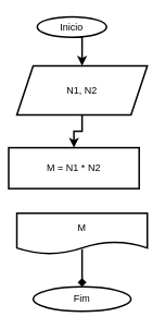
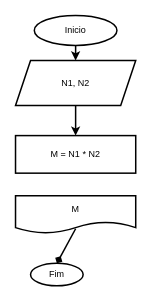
  <mxCell id="0" />
  <mxCell id="1" parent="0" />
  <mxCell id="2" style="edgeStyle=orthogonalEdgeStyle;rounded=0;orthogonalLoop=1;jettySize=auto;html=1;exitX=0.5;exitY=1;exitDx=0;exitDy=0;entryX=0.5;entryY=0;entryDx=0;entryDy=0;strokeWidth=2;" parent="1" source="3" target="9" edge="1"><mxGeometry relative="1" as="geometry" /></mxCell>
- <mxCell id="3" value="Inicio" style="ellipse;whiteSpace=wrap;html=1;strokeWidth=2;" parent="1" vertex="1"><mxGeometry x="45" y="20" width="85" height="25" as="geometry" /></mxCell>
- <mxCell id="4" value="M = N1 * N2" style="rounded=0;whiteSpace=wrap;html=1;strokeWidth=2;" parent="1" vertex="1"><mxGeometry x="10" y="180" width="160" height="50" as="geometry" /></mxCell>
+ <mxCell id="3" value="Inicio" style="ellipse;whiteSpace=wrap;html=1;strokeWidth=2;" parent="1" vertex="1"><mxGeometry x="45" y="20" width="110" height="40" as="geometry" /></mxCell>
+ <mxCell id="4" value="M = N1 * N2" style="rounded=0;whiteSpace=wrap;html=1;strokeWidth=2;" parent="1" vertex="1"><mxGeometry x="20" y="180" width="160" height="50" as="geometry" /></mxCell>
  <mxCell id="5" value="M" style="shape=document;whiteSpace=wrap;html=1;boundedLbl=1;strokeWidth=2;" parent="1" vertex="1"><mxGeometry x="20" y="260" width="160" height="50" as="geometry" /></mxCell>
- <mxCell id="6" value="Fim" style="ellipse;whiteSpace=wrap;html=1;strokeWidth=2;" parent="1" vertex="1"><mxGeometry x="40" y="350" width="120" height="30" as="geometry" /></mxCell>
+ <mxCell id="6" value="Fim" style="ellipse;whiteSpace=wrap;html=1;strokeWidth=2;" parent="1" vertex="1"><mxGeometry x="40" y="350" width="70" height="30" as="geometry" /></mxCell>
  <mxCell id="7" value="" style="endArrow=diamond;html=1;exitX=0.5;exitY=0.88;exitDx=0;exitDy=0;exitPerimeter=0;entryX=0.5;entryY=0;entryDx=0;entryDy=0;strokeWidth=2;" parent="1" source="5" target="6" edge="1"><mxGeometry width="50" height="50" relative="1" as="geometry"><mxPoint x="90" y="390" as="sourcePoint" /><mxPoint x="140" y="340" as="targetPoint" /></mxGeometry></mxCell>
  <mxCell id="8" style="edgeStyle=orthogonalEdgeStyle;rounded=0;orthogonalLoop=1;jettySize=auto;html=1;exitX=0.5;exitY=1;exitDx=0;exitDy=0;entryX=0.5;entryY=0;entryDx=0;entryDy=0;strokeWidth=2;" parent="1" source="9" target="4" edge="1"><mxGeometry relative="1" as="geometry" /></mxCell>
  <mxCell id="9" value="N1, N2" style="shape=parallelogram;perimeter=parallelogramPerimeter;whiteSpace=wrap;html=1;fixedSize=1;strokeWidth=2;" parent="1" vertex="1"><mxGeometry x="20" y="80" width="160" height="60" as="geometry" /></mxCell>
